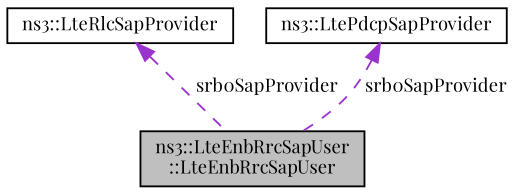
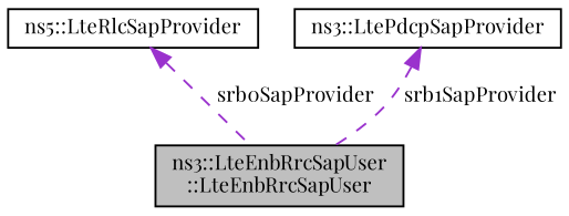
  digraph {
    fontname="Playfair Display"
    node [color=black fillcolor=white fontname="Playfair Display" fontsize=10 shape=record style=filled]
    edge [color=darkorchid3 dir=back fontname="Playfair Display" fontsize=10 labelfontname=Helvetica labelfontsize=10 style=dashed]
    n1 [fillcolor=grey75 fontcolor=black height=0.2 label="ns3::LteEnbRrcSapUser\l::LteEnbRrcSapUser" width=0.4]
-   n2 [height=0.2 label="ns3::LteRlcSapProvider" width=0.4]
+   n2 [height=0.2 label="ns5::LteRlcSapProvider" width=0.4]
    n3 [height=0.2 label="ns3::LtePdcpSapProvider" width=0.4]
    n2 -> n1 [label=" srb0SapProvider"]
-   n3 -> n1 [label=" srb0SapProvider"]
+   n3 -> n1 [label=" srb1SapProvider"]
  }
